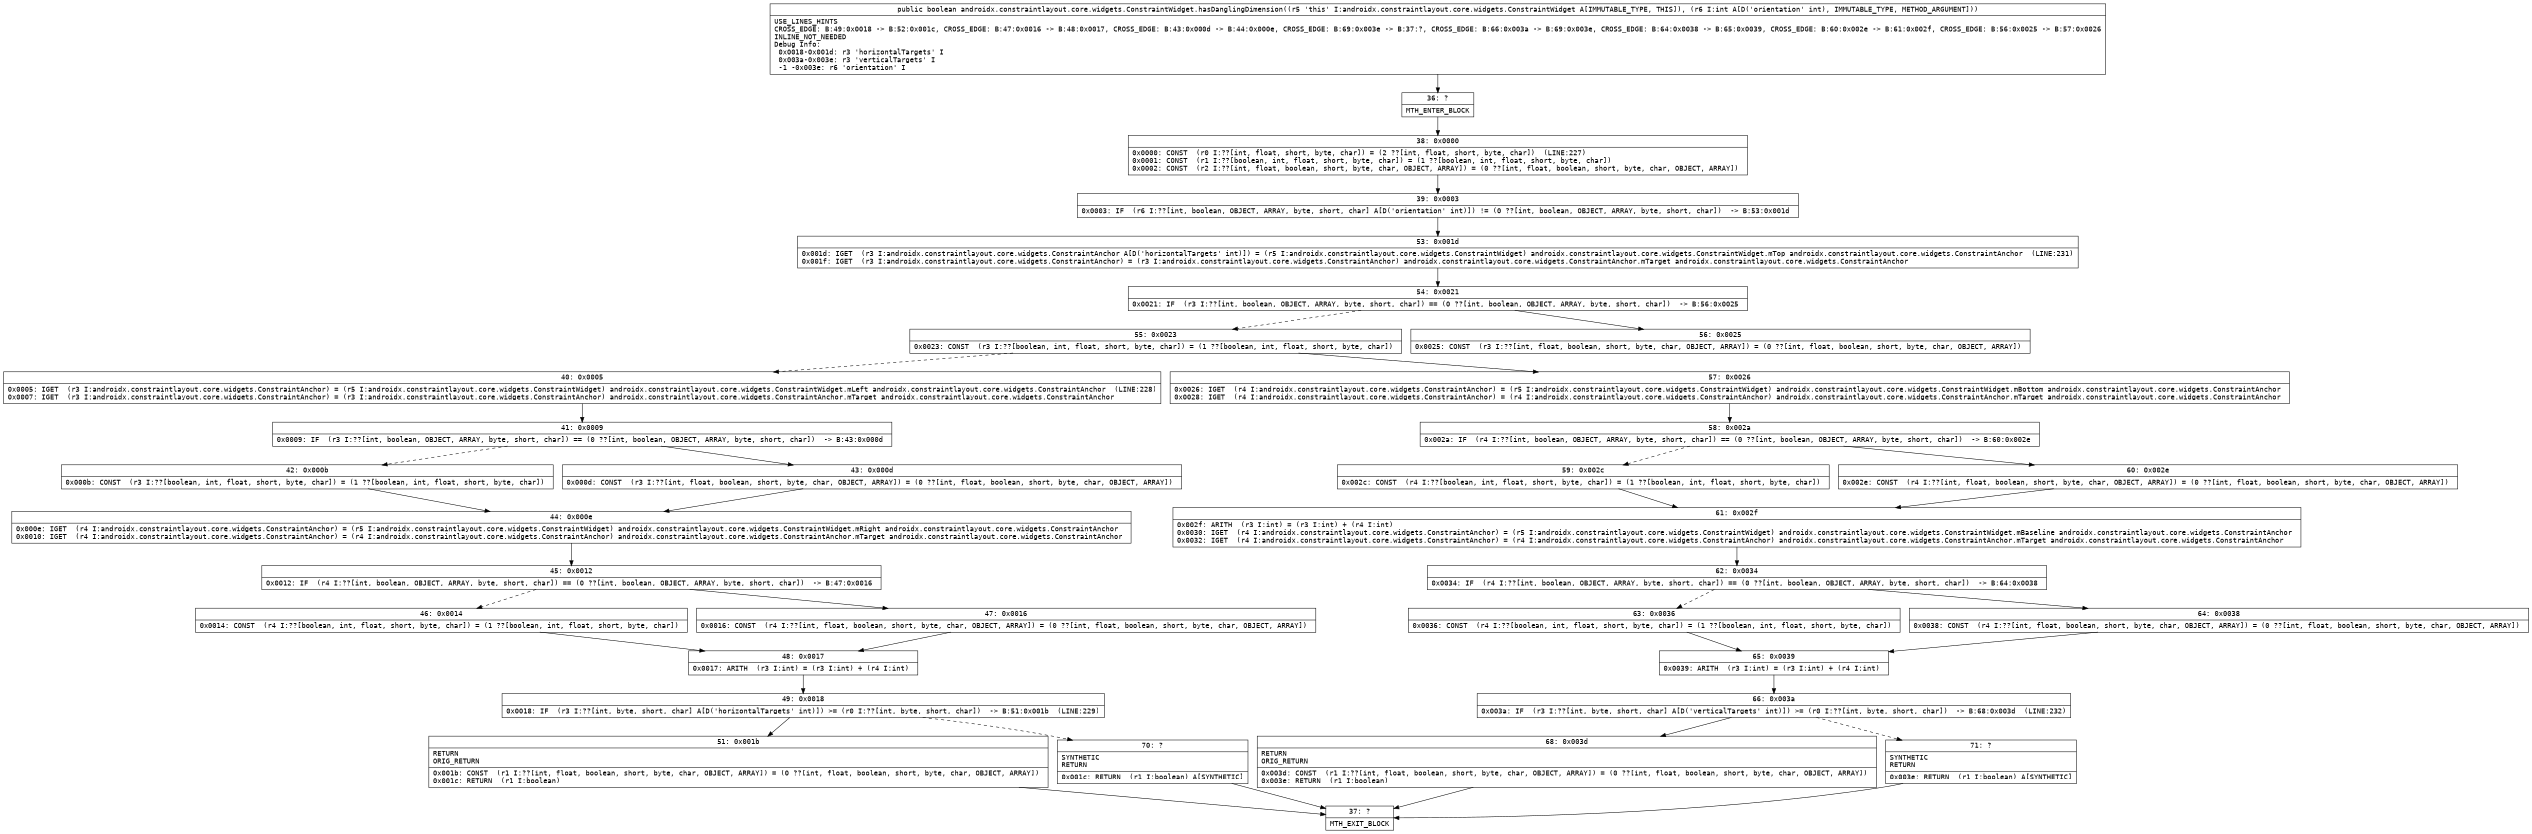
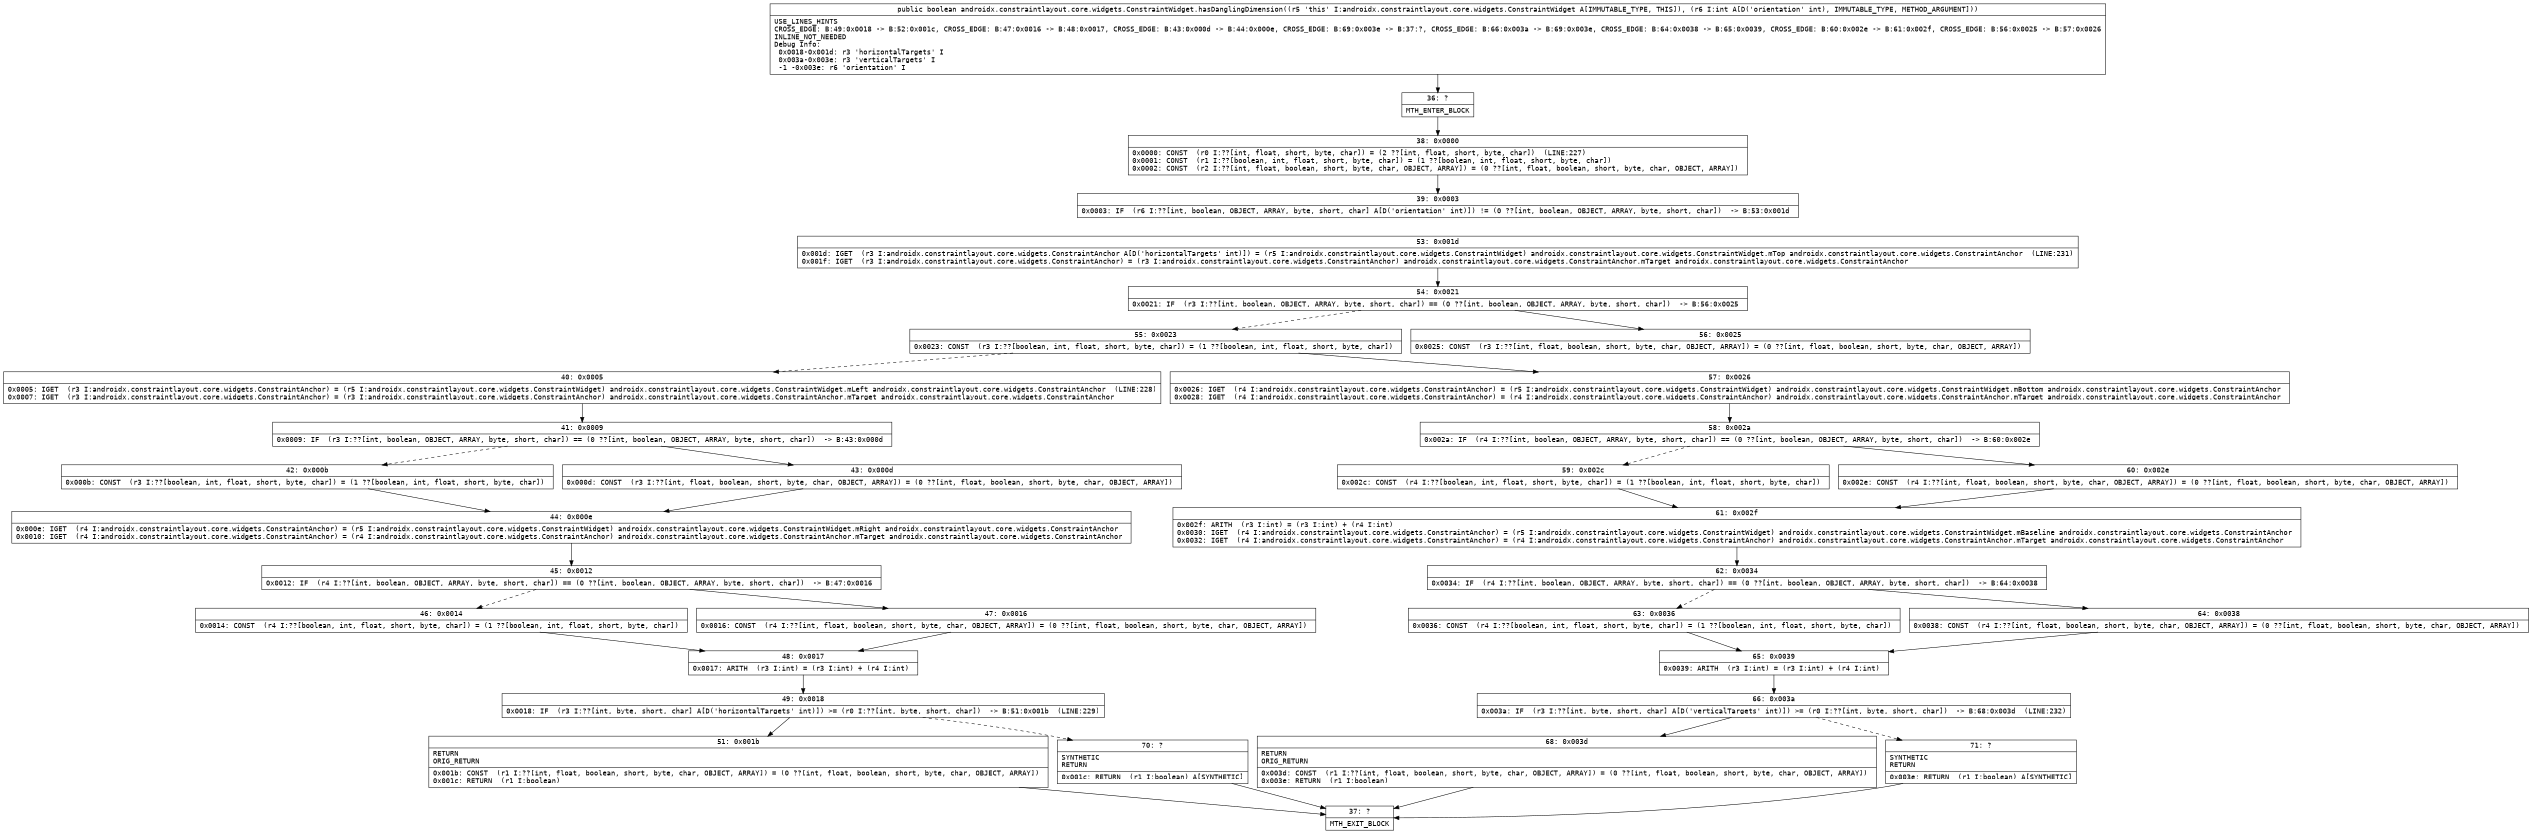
  digraph {
    fontname="DejaVu Sans Mono"
    node [fontname="DejaVu Sans Mono" shape=record]
    edge [fontname="DejaVu Sans Mono"]
    n1 [label="{36\:\ ?|MTH_ENTER_BLOCK\l}"]
    n2 [label="{38\:\ 0x0000|0x0000: CONST  (r0 I:??[int, float, short, byte, char]) = (2 ??[int, float, short, byte, char])  (LINE:227)\l0x0001: CONST  (r1 I:??[boolean, int, float, short, byte, char]) = (1 ??[boolean, int, float, short, byte, char]) \l0x0002: CONST  (r2 I:??[int, float, boolean, short, byte, char, OBJECT, ARRAY]) = (0 ??[int, float, boolean, short, byte, char, OBJECT, ARRAY]) \l}"]
    n3 [label="{39\:\ 0x0003|0x0003: IF  (r6 I:??[int, boolean, OBJECT, ARRAY, byte, short, char] A[D('orientation' int)]) != (0 ??[int, boolean, OBJECT, ARRAY, byte, short, char])  \-\> B:53:0x001d \l}"]
    n4 [label="{53\:\ 0x001d|0x001d: IGET  (r3 I:androidx.constraintlayout.core.widgets.ConstraintAnchor A[D('horizontalTargets' int)]) = (r5 I:androidx.constraintlayout.core.widgets.ConstraintWidget) androidx.constraintlayout.core.widgets.ConstraintWidget.mTop androidx.constraintlayout.core.widgets.ConstraintAnchor  (LINE:231)\l0x001f: IGET  (r3 I:androidx.constraintlayout.core.widgets.ConstraintAnchor) = (r3 I:androidx.constraintlayout.core.widgets.ConstraintAnchor) androidx.constraintlayout.core.widgets.ConstraintAnchor.mTarget androidx.constraintlayout.core.widgets.ConstraintAnchor \l}"]
    n5 [label="{40\:\ 0x0005|0x0005: IGET  (r3 I:androidx.constraintlayout.core.widgets.ConstraintAnchor) = (r5 I:androidx.constraintlayout.core.widgets.ConstraintWidget) androidx.constraintlayout.core.widgets.ConstraintWidget.mLeft androidx.constraintlayout.core.widgets.ConstraintAnchor  (LINE:228)\l0x0007: IGET  (r3 I:androidx.constraintlayout.core.widgets.ConstraintAnchor) = (r3 I:androidx.constraintlayout.core.widgets.ConstraintAnchor) androidx.constraintlayout.core.widgets.ConstraintAnchor.mTarget androidx.constraintlayout.core.widgets.ConstraintAnchor \l}"]
    n6 [label="{41\:\ 0x0009|0x0009: IF  (r3 I:??[int, boolean, OBJECT, ARRAY, byte, short, char]) == (0 ??[int, boolean, OBJECT, ARRAY, byte, short, char])  \-\> B:43:0x000d \l}"]
    n7 [label="{54\:\ 0x0021|0x0021: IF  (r3 I:??[int, boolean, OBJECT, ARRAY, byte, short, char]) == (0 ??[int, boolean, OBJECT, ARRAY, byte, short, char])  \-\> B:56:0x0025 \l}"]
    n8 [label="{42\:\ 0x000b|0x000b: CONST  (r3 I:??[boolean, int, float, short, byte, char]) = (1 ??[boolean, int, float, short, byte, char]) \l}"]
    n9 [label="{43\:\ 0x000d|0x000d: CONST  (r3 I:??[int, float, boolean, short, byte, char, OBJECT, ARRAY]) = (0 ??[int, float, boolean, short, byte, char, OBJECT, ARRAY]) \l}"]
    n10 [label="{44\:\ 0x000e|0x000e: IGET  (r4 I:androidx.constraintlayout.core.widgets.ConstraintAnchor) = (r5 I:androidx.constraintlayout.core.widgets.ConstraintWidget) androidx.constraintlayout.core.widgets.ConstraintWidget.mRight androidx.constraintlayout.core.widgets.ConstraintAnchor \l0x0010: IGET  (r4 I:androidx.constraintlayout.core.widgets.ConstraintAnchor) = (r4 I:androidx.constraintlayout.core.widgets.ConstraintAnchor) androidx.constraintlayout.core.widgets.ConstraintAnchor.mTarget androidx.constraintlayout.core.widgets.ConstraintAnchor \l}"]
    n11 [label="{45\:\ 0x0012|0x0012: IF  (r4 I:??[int, boolean, OBJECT, ARRAY, byte, short, char]) == (0 ??[int, boolean, OBJECT, ARRAY, byte, short, char])  \-\> B:47:0x0016 \l}"]
    n12 [label="{46\:\ 0x0014|0x0014: CONST  (r4 I:??[boolean, int, float, short, byte, char]) = (1 ??[boolean, int, float, short, byte, char]) \l}"]
    n13 [label="{47\:\ 0x0016|0x0016: CONST  (r4 I:??[int, float, boolean, short, byte, char, OBJECT, ARRAY]) = (0 ??[int, float, boolean, short, byte, char, OBJECT, ARRAY]) \l}"]
    n14 [label="{48\:\ 0x0017|0x0017: ARITH  (r3 I:int) = (r3 I:int) + (r4 I:int) \l}"]
    n15 [label="{49\:\ 0x0018|0x0018: IF  (r3 I:??[int, byte, short, char] A[D('horizontalTargets' int)]) \>= (r0 I:??[int, byte, short, char])  \-\> B:51:0x001b  (LINE:229)\l}"]
    n16 [label="{51\:\ 0x001b|RETURN\lORIG_RETURN\l|0x001b: CONST  (r1 I:??[int, float, boolean, short, byte, char, OBJECT, ARRAY]) = (0 ??[int, float, boolean, short, byte, char, OBJECT, ARRAY]) \l0x001c: RETURN  (r1 I:boolean) \l}"]
    n17 [label="{70\:\ ?|SYNTHETIC\lRETURN\l|0x001c: RETURN  (r1 I:boolean) A[SYNTHETIC]\l}"]
    n18 [label="{37\:\ ?|MTH_EXIT_BLOCK\l}"]
    n19 [label="{55\:\ 0x0023|0x0023: CONST  (r3 I:??[boolean, int, float, short, byte, char]) = (1 ??[boolean, int, float, short, byte, char]) \l}"]
    n20 [label="{56\:\ 0x0025|0x0025: CONST  (r3 I:??[int, float, boolean, short, byte, char, OBJECT, ARRAY]) = (0 ??[int, float, boolean, short, byte, char, OBJECT, ARRAY]) \l}"]
    n21 [label="{57\:\ 0x0026|0x0026: IGET  (r4 I:androidx.constraintlayout.core.widgets.ConstraintAnchor) = (r5 I:androidx.constraintlayout.core.widgets.ConstraintWidget) androidx.constraintlayout.core.widgets.ConstraintWidget.mBottom androidx.constraintlayout.core.widgets.ConstraintAnchor \l0x0028: IGET  (r4 I:androidx.constraintlayout.core.widgets.ConstraintAnchor) = (r4 I:androidx.constraintlayout.core.widgets.ConstraintAnchor) androidx.constraintlayout.core.widgets.ConstraintAnchor.mTarget androidx.constraintlayout.core.widgets.ConstraintAnchor \l}"]
    n22 [label="{58\:\ 0x002a|0x002a: IF  (r4 I:??[int, boolean, OBJECT, ARRAY, byte, short, char]) == (0 ??[int, boolean, OBJECT, ARRAY, byte, short, char])  \-\> B:60:0x002e \l}"]
    n23 [label="{59\:\ 0x002c|0x002c: CONST  (r4 I:??[boolean, int, float, short, byte, char]) = (1 ??[boolean, int, float, short, byte, char]) \l}"]
    n24 [label="{60\:\ 0x002e|0x002e: CONST  (r4 I:??[int, float, boolean, short, byte, char, OBJECT, ARRAY]) = (0 ??[int, float, boolean, short, byte, char, OBJECT, ARRAY]) \l}"]
    n25 [label="{61\:\ 0x002f|0x002f: ARITH  (r3 I:int) = (r3 I:int) + (r4 I:int) \l0x0030: IGET  (r4 I:androidx.constraintlayout.core.widgets.ConstraintAnchor) = (r5 I:androidx.constraintlayout.core.widgets.ConstraintWidget) androidx.constraintlayout.core.widgets.ConstraintWidget.mBaseline androidx.constraintlayout.core.widgets.ConstraintAnchor \l0x0032: IGET  (r4 I:androidx.constraintlayout.core.widgets.ConstraintAnchor) = (r4 I:androidx.constraintlayout.core.widgets.ConstraintAnchor) androidx.constraintlayout.core.widgets.ConstraintAnchor.mTarget androidx.constraintlayout.core.widgets.ConstraintAnchor \l}"]
    n26 [label="{62\:\ 0x0034|0x0034: IF  (r4 I:??[int, boolean, OBJECT, ARRAY, byte, short, char]) == (0 ??[int, boolean, OBJECT, ARRAY, byte, short, char])  \-\> B:64:0x0038 \l}"]
    n27 [label="{63\:\ 0x0036|0x0036: CONST  (r4 I:??[boolean, int, float, short, byte, char]) = (1 ??[boolean, int, float, short, byte, char]) \l}"]
    n28 [label="{64\:\ 0x0038|0x0038: CONST  (r4 I:??[int, float, boolean, short, byte, char, OBJECT, ARRAY]) = (0 ??[int, float, boolean, short, byte, char, OBJECT, ARRAY]) \l}"]
    n29 [label="{65\:\ 0x0039|0x0039: ARITH  (r3 I:int) = (r3 I:int) + (r4 I:int) \l}"]
    n30 [label="{66\:\ 0x003a|0x003a: IF  (r3 I:??[int, byte, short, char] A[D('verticalTargets' int)]) \>= (r0 I:??[int, byte, short, char])  \-\> B:68:0x003d  (LINE:232)\l}"]
    n31 [label="{68\:\ 0x003d|RETURN\lORIG_RETURN\l|0x003d: CONST  (r1 I:??[int, float, boolean, short, byte, char, OBJECT, ARRAY]) = (0 ??[int, float, boolean, short, byte, char, OBJECT, ARRAY]) \l0x003e: RETURN  (r1 I:boolean) \l}"]
    n32 [label="{71\:\ ?|SYNTHETIC\lRETURN\l|0x003e: RETURN  (r1 I:boolean) A[SYNTHETIC]\l}"]
    n33 [label="{public boolean androidx.constraintlayout.core.widgets.ConstraintWidget.hasDanglingDimension((r5 'this' I:androidx.constraintlayout.core.widgets.ConstraintWidget A[IMMUTABLE_TYPE, THIS]), (r6 I:int A[D('orientation' int), IMMUTABLE_TYPE, METHOD_ARGUMENT]))  | USE_LINES_HINTS\lCROSS_EDGE: B:49:0x0018 \-\> B:52:0x001c, CROSS_EDGE: B:47:0x0016 \-\> B:48:0x0017, CROSS_EDGE: B:43:0x000d \-\> B:44:0x000e, CROSS_EDGE: B:69:0x003e \-\> B:37:?, CROSS_EDGE: B:66:0x003a \-\> B:69:0x003e, CROSS_EDGE: B:64:0x0038 \-\> B:65:0x0039, CROSS_EDGE: B:60:0x002e \-\> B:61:0x002f, CROSS_EDGE: B:56:0x0025 \-\> B:57:0x0026\lINLINE_NOT_NEEDED\lDebug Info:\l  0x0018\-0x001d: r3 'horizontalTargets' I\l  0x003a\-0x003e: r3 'verticalTargets' I\l  \-1 \-0x003e: r6 'orientation' I\l}"]
    n1 -> n2
    n2 -> n3
-   n3 -> n4
    n4 -> n7
    n5 -> n6
    n6 -> n8 [style=dashed]
    n6 -> n9
    n7 -> n19 [style=dashed]
    n7 -> n20
    n8 -> n10
    n9 -> n10
    n10 -> n11
    n11 -> n12 [style=dashed]
    n11 -> n13
    n12 -> n14
    n13 -> n14
    n14 -> n15
    n15 -> n16
    n15 -> n17 [style=dashed]
    n16 -> n18
    n17 -> n18
    n19 -> n5 [style=dashed]
    n19 -> n21
    n21 -> n22
    n22 -> n23 [style=dashed]
    n22 -> n24
    n23 -> n25
    n24 -> n25
    n25 -> n26
    n26 -> n27 [style=dashed]
    n26 -> n28
    n27 -> n29
    n28 -> n29
    n29 -> n30
    n30 -> n31
    n30 -> n32 [style=dashed]
    n31 -> n18
    n32 -> n18
    n33 -> n1
  }
